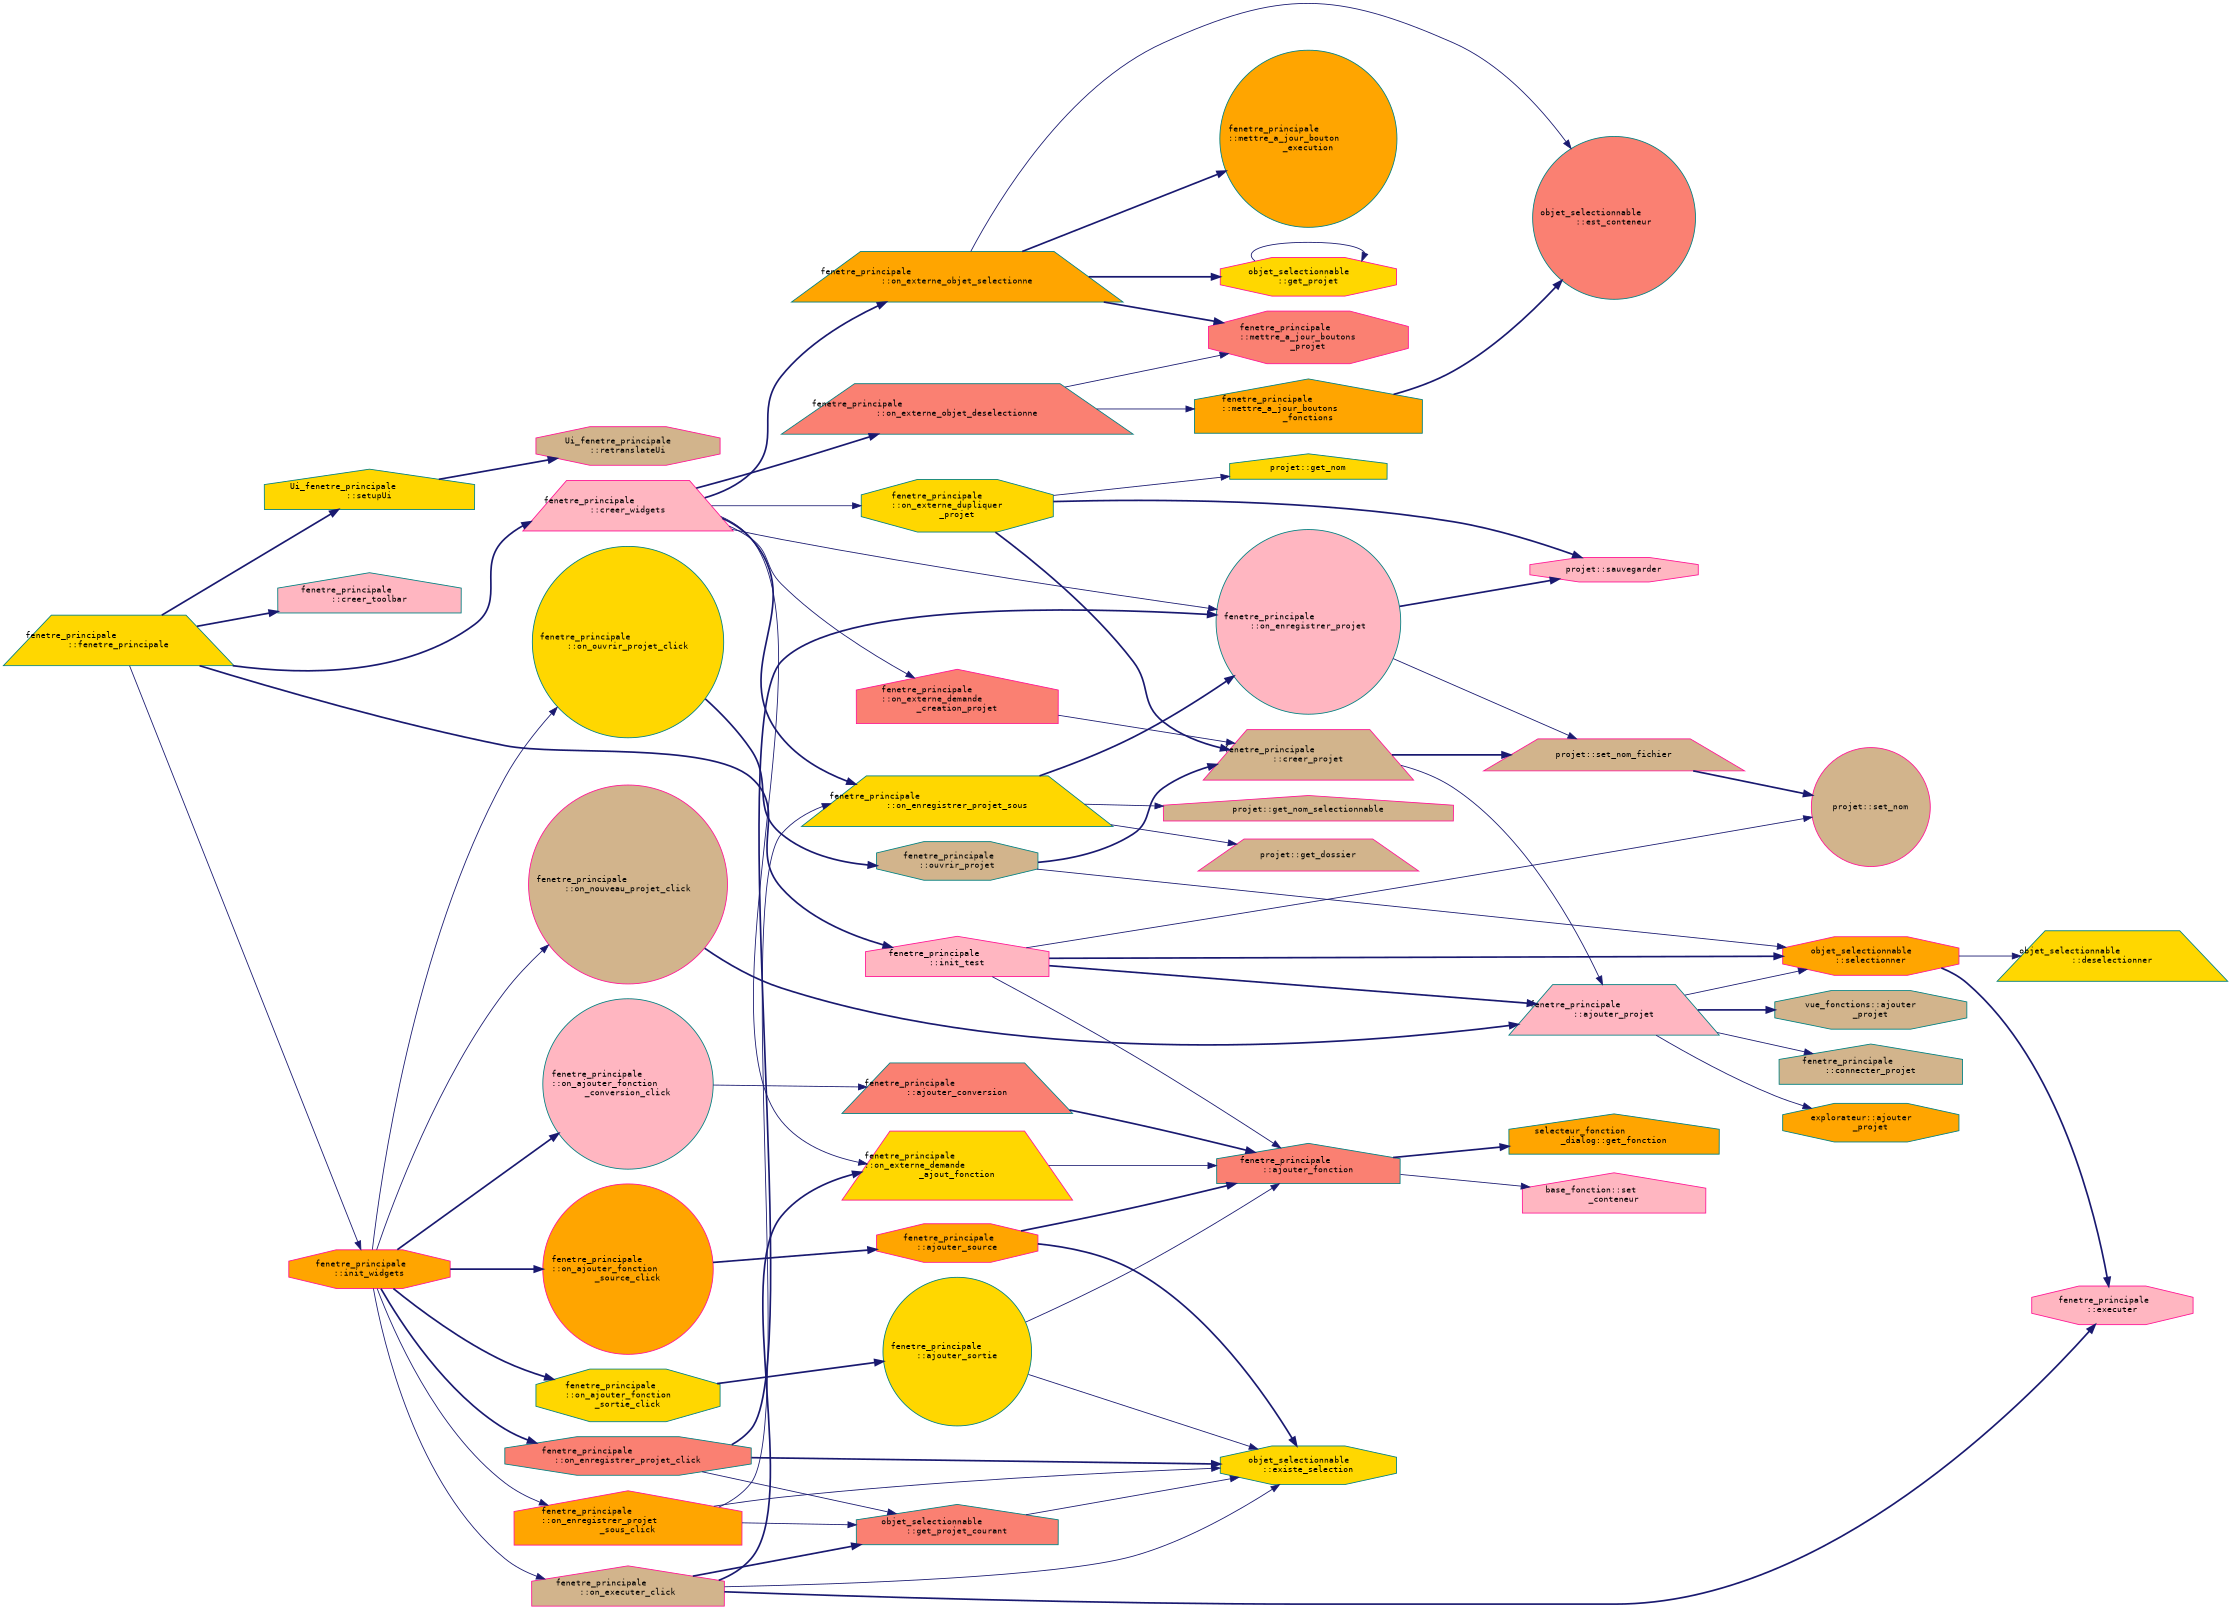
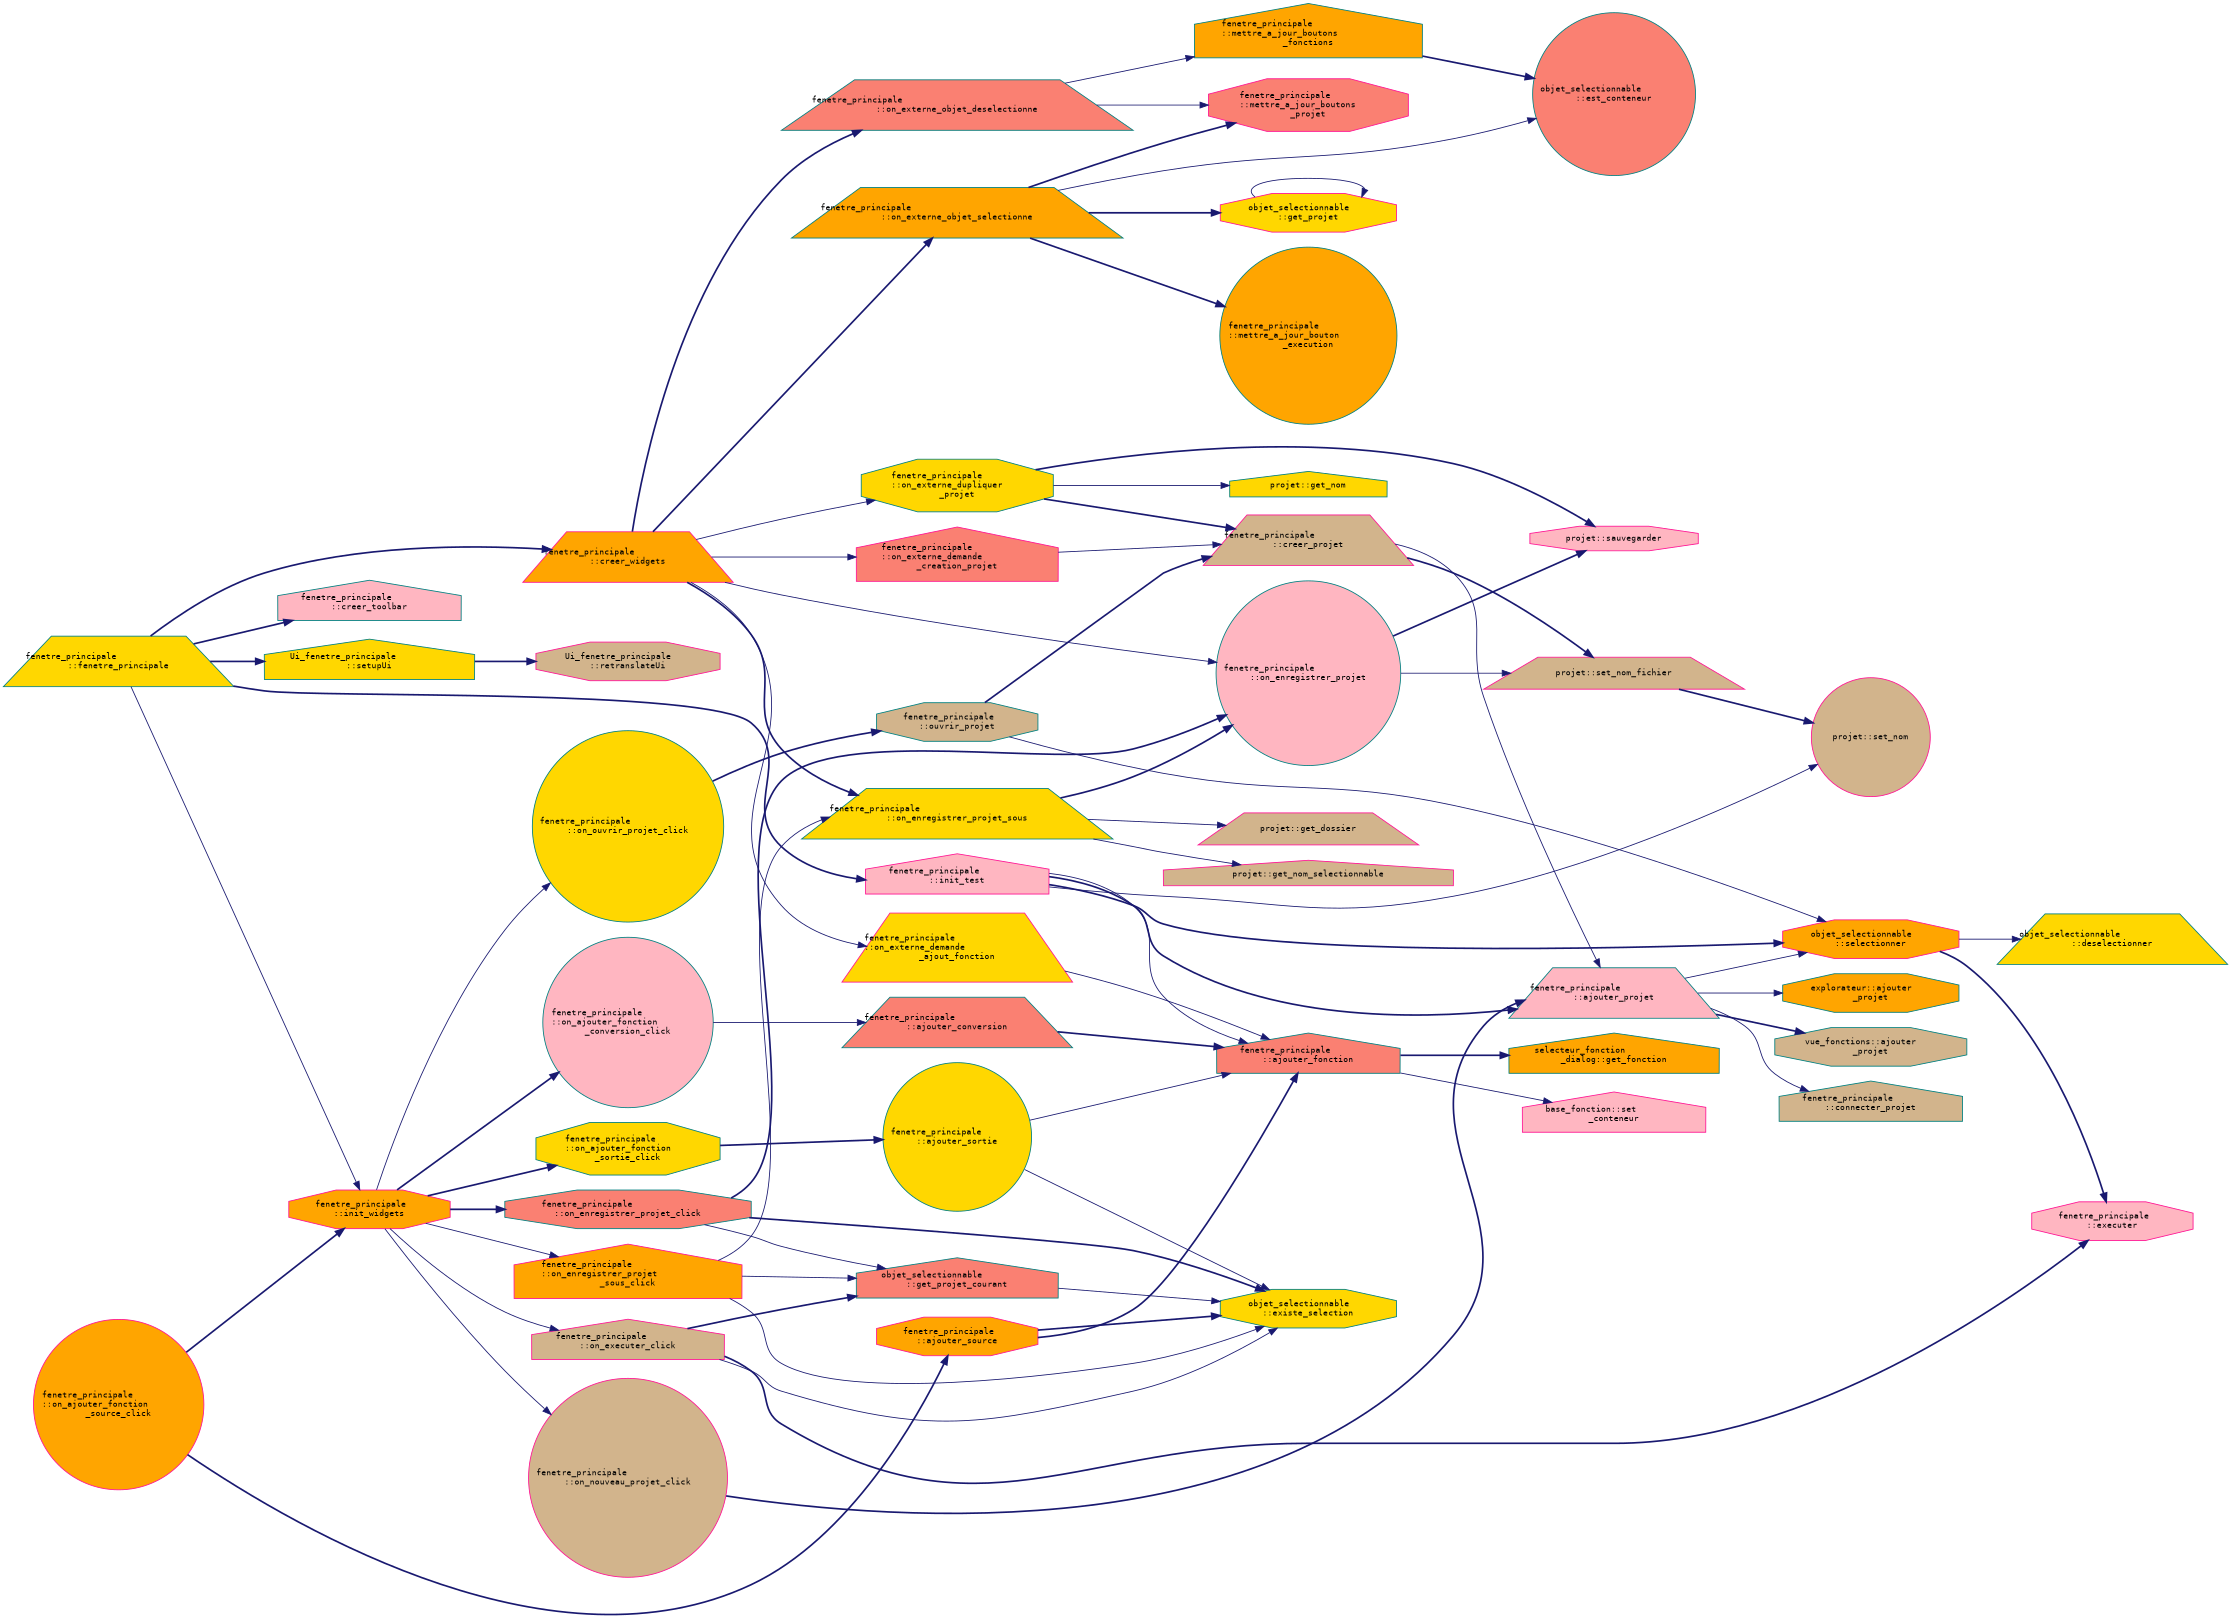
  digraph {
    fontname="DejaVu Sans Mono"
    rankdir=LR
    node [color=teal fillcolor=gold fontname="DejaVu Sans Mono" fontsize=10 shape=octagon style=filled]
    edge [color=midnightblue fontname="DejaVu Sans Mono" fontsize=10 labelfontname=Helvetica labelfontsize=10 style=bold]
    n1 [fontcolor=black height=0.2 label="fenetre_principale\l::fenetre_principale" shape=trapezium width=0.4]
    n2 [height=0.2 label="Ui_fenetre_principale\l::setupUi" shape=house width=0.4]
    n3 [fillcolor=lightpink height=0.2 label="fenetre_principale\l::creer_toolbar" shape=house width=0.4]
-   n4 [color=deeppink fillcolor=lightpink height=0.2 label="fenetre_principale\l::creer_widgets" shape=trapezium width=0.4]
+   n4 [color=deeppink fillcolor=orange height=0.2 label="fenetre_principale\l::creer_widgets" shape=trapezium width=0.4]
    n5 [color=deeppink fillcolor=orange height=0.2 label="fenetre_principale\l::init_widgets" width=0.4]
    n6 [color=deeppink fillcolor=lightpink height=0.2 label="fenetre_principale\l::init_test" shape=house width=0.4]
    n7 [color=deeppink fillcolor=tan height=0.2 label="Ui_fenetre_principale\l::retranslateUi" width=0.4]
    n8 [color=deeppink height=0.2 label="fenetre_principale\l::on_externe_demande\l_ajout_fonction" shape=trapezium width=0.4]
    n9 [fillcolor=orange height=0.2 label="fenetre_principale\l::on_externe_objet_selectionne" shape=trapezium width=0.4]
    n10 [fillcolor=salmon height=0.2 label="fenetre_principale\l::on_externe_objet_deselectionne" shape=trapezium width=0.4]
    n11 [fillcolor=lightpink height=0.2 label="fenetre_principale\l::on_enregistrer_projet" shape=circle width=0.4]
    n12 [height=0.2 label="fenetre_principale\l::on_enregistrer_projet_sous" shape=trapezium width=0.4]
    n13 [height=0.2 label="fenetre_principale\l::on_externe_dupliquer\l_projet" width=0.4]
    n14 [color=deeppink fillcolor=salmon height=0.2 label="fenetre_principale\l::on_externe_demande\l_creation_projet" shape=house width=0.4]
    n15 [color=deeppink fillcolor=orange height=0.2 label="fenetre_principale\l::on_ajouter_fonction\l_source_click" shape=circle width=0.4]
    n16 [fillcolor=lightpink height=0.2 label="fenetre_principale\l::on_ajouter_fonction\l_conversion_click" shape=circle width=0.4]
    n17 [height=0.2 label="fenetre_principale\l::on_ajouter_fonction\l_sortie_click" width=0.4]
    n18 [color=deeppink fillcolor=tan height=0.2 label="fenetre_principale\l::on_nouveau_projet_click" shape=circle width=0.4]
    n19 [fillcolor=salmon height=0.2 label="fenetre_principale\l::on_enregistrer_projet_click" width=0.4]
    n20 [color=deeppink fillcolor=orange height=0.2 label="fenetre_principale\l::on_enregistrer_projet\l_sous_click" shape=house width=0.4]
    n21 [height=0.2 label="fenetre_principale\l::on_ouvrir_projet_click" shape=circle width=0.4]
    n22 [color=deeppink fillcolor=tan height=0.2 label="fenetre_principale\l::on_executer_click" shape=house width=0.4]
    n23 [fillcolor=salmon height=0.2 label="fenetre_principale\l::ajouter_fonction" shape=house width=0.4]
    n24 [color=deeppink fillcolor=tan height=0.2 label="projet::set_nom" shape=circle width=0.4]
    n25 [fillcolor=lightpink height=0.2 label="fenetre_principale\l::ajouter_projet" shape=trapezium width=0.4]
    n26 [color=deeppink fillcolor=orange height=0.2 label="objet_selectionnable\l::selectionner" width=0.4]
    n27 [color=deeppink fillcolor=salmon height=0.2 label="fenetre_principale\l::mettre_a_jour_boutons\l_projet" width=0.4]
    n28 [color=deeppink height=0.2 label="objet_selectionnable\l::get_projet" width=0.4]
    n29 [fillcolor=orange height=0.2 label="fenetre_principale\l::mettre_a_jour_bouton\l_execution" shape=circle width=0.4]
    n30 [fillcolor=salmon height=0.2 label="objet_selectionnable\l::est_conteneur" shape=circle width=0.4]
    n31 [fillcolor=orange height=0.2 label="fenetre_principale\l::mettre_a_jour_boutons\l_fonctions" shape=house width=0.4]
    n32 [color=deeppink fillcolor=tan height=0.2 label="projet::set_nom_fichier" shape=trapezium width=0.4]
    n33 [color=deeppink fillcolor=lightpink height=0.2 label="projet::sauvegarder" width=0.4]
    n34 [color=deeppink fillcolor=tan height=0.2 label="projet::get_nom_selectionnable" shape=house width=0.4]
    n35 [color=deeppink fillcolor=tan height=0.2 label="projet::get_dossier" shape=trapezium width=0.4]
    n36 [height=0.2 label="projet::get_nom" shape=house width=0.4]
    n37 [color=deeppink fillcolor=tan height=0.2 label="fenetre_principale\l::creer_projet" shape=trapezium width=0.4]
    n38 [fillcolor=orange height=0.2 label="selecteur_fonction\l_dialog::get_fonction" shape=house width=0.4]
    n39 [color=deeppink fillcolor=lightpink height=0.2 label="base_fonction::set\l_conteneur" shape=house width=0.4]
    n40 [fillcolor=orange height=0.2 label="explorateur::ajouter\l_projet" width=0.4]
    n41 [fillcolor=tan height=0.2 label="vue_fonctions::ajouter\l_projet" width=0.4]
    n42 [fillcolor=tan height=0.2 label="fenetre_principale\l::connecter_projet" shape=house width=0.4]
    n43 [height=0.2 label="objet_selectionnable\l::deselectionner" shape=trapezium width=0.4]
    n44 [color=deeppink fillcolor=lightpink height=0.2 label="fenetre_principale\l::executer" width=0.4]
    n45 [color=deeppink fillcolor=orange height=0.2 label="fenetre_principale\l::ajouter_source" width=0.4]
    n46 [fillcolor=salmon height=0.2 label="fenetre_principale\l::ajouter_conversion" shape=trapezium width=0.4]
    n47 [height=0.2 label="fenetre_principale\l::ajouter_sortie" shape=circle width=0.4]
    n48 [height=0.2 label="objet_selectionnable\l::existe_selection" width=0.4]
    n49 [fillcolor=salmon height=0.2 label="objet_selectionnable\l::get_projet_courant" shape=house width=0.4]
    n50 [fillcolor=tan height=0.2 label="fenetre_principale\l::ouvrir_projet" width=0.4]
    n1 -> n2
    n1 -> n3
    n1 -> n4
    n1 -> n5 [style=solid]
    n1 -> n6
    n2 -> n7
    n4 -> n8 [style=solid]
    n4 -> n9
    n4 -> n10
    n4 -> n11 [style=solid]
    n4 -> n12
    n4 -> n13 [style=solid]
    n4 -> n14 [style=solid]
-   n5 -> n15
+   n15 -> n5
    n5 -> n16
    n5 -> n17
    n5 -> n18 [style=solid]
    n5 -> n19
    n5 -> n20 [style=solid]
    n5 -> n21 [style=solid]
    n5 -> n22 [style=solid]
    n6 -> n23 [style=solid]
    n6 -> n24 [style=solid]
    n6 -> n25
    n6 -> n26
    n8 -> n23 [style=solid]
    n9 -> n27
    n9 -> n28
    n9 -> n29
    n9 -> n30 [style=solid]
    n10 -> n27 [style=solid]
    n10 -> n31 [style=solid]
    n11 -> n32 [style=solid]
    n11 -> n33
    n12 -> n11
    n12 -> n34 [style=solid]
    n12 -> n35 [style=solid]
    n13 -> n33
    n13 -> n36 [style=solid]
    n13 -> n37
    n14 -> n37 [style=solid]
    n15 -> n45
    n16 -> n46 [style=solid]
    n17 -> n47
    n18 -> n25
    n19 -> n11
    n19 -> n48
    n19 -> n49 [style=solid]
    n20 -> n12 [style=solid]
    n20 -> n48 [style=solid]
    n20 -> n49 [style=solid]
    n21 -> n50
-   n22 -> n8
    n22 -> n44
    n22 -> n48 [style=solid]
    n22 -> n49
    n23 -> n38
    n23 -> n39 [style=solid]
    n25 -> n26 [style=solid]
    n25 -> n40 [style=solid]
    n25 -> n41
    n25 -> n42 [style=solid]
    n26 -> n43 [style=solid]
    n26 -> n44
    n28 -> n28 [style=solid]
    n31 -> n30
    n32 -> n24
    n37 -> n25 [style=solid]
    n37 -> n32
    n45 -> n23
    n45 -> n48
    n46 -> n23
    n47 -> n23 [style=solid]
    n47 -> n48 [style=solid]
    n49 -> n48 [style=solid]
    n50 -> n26 [style=solid]
    n50 -> n37
  }
